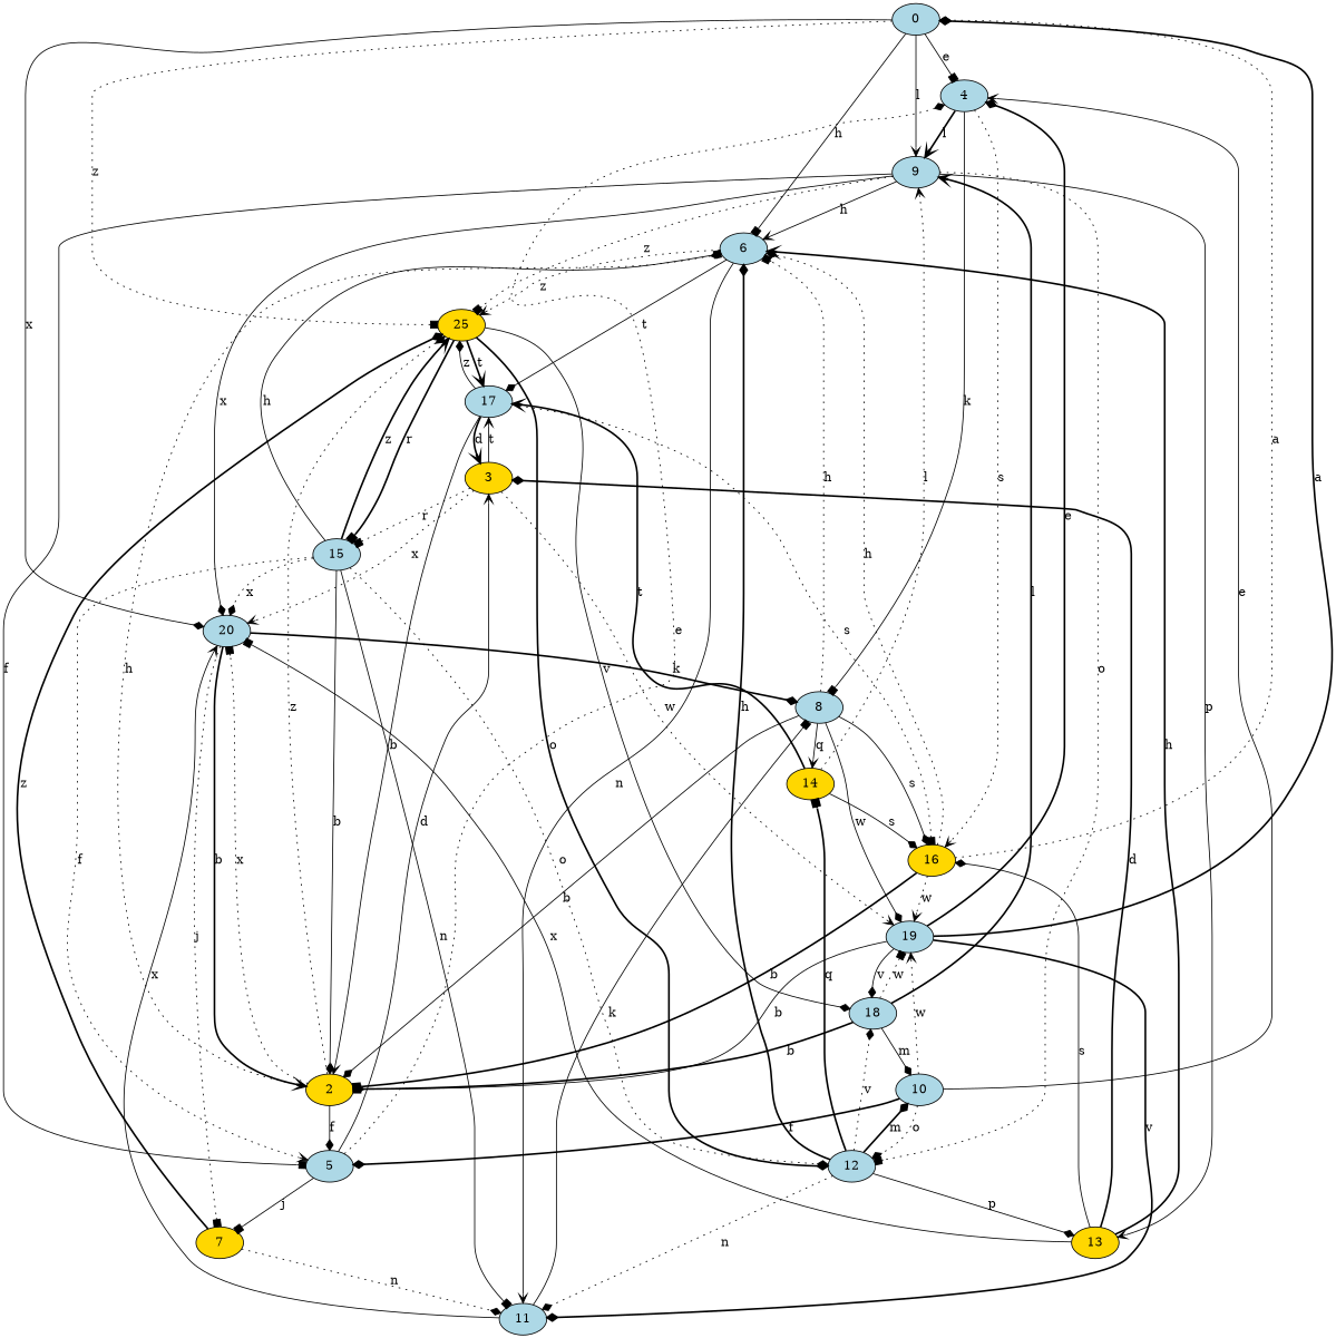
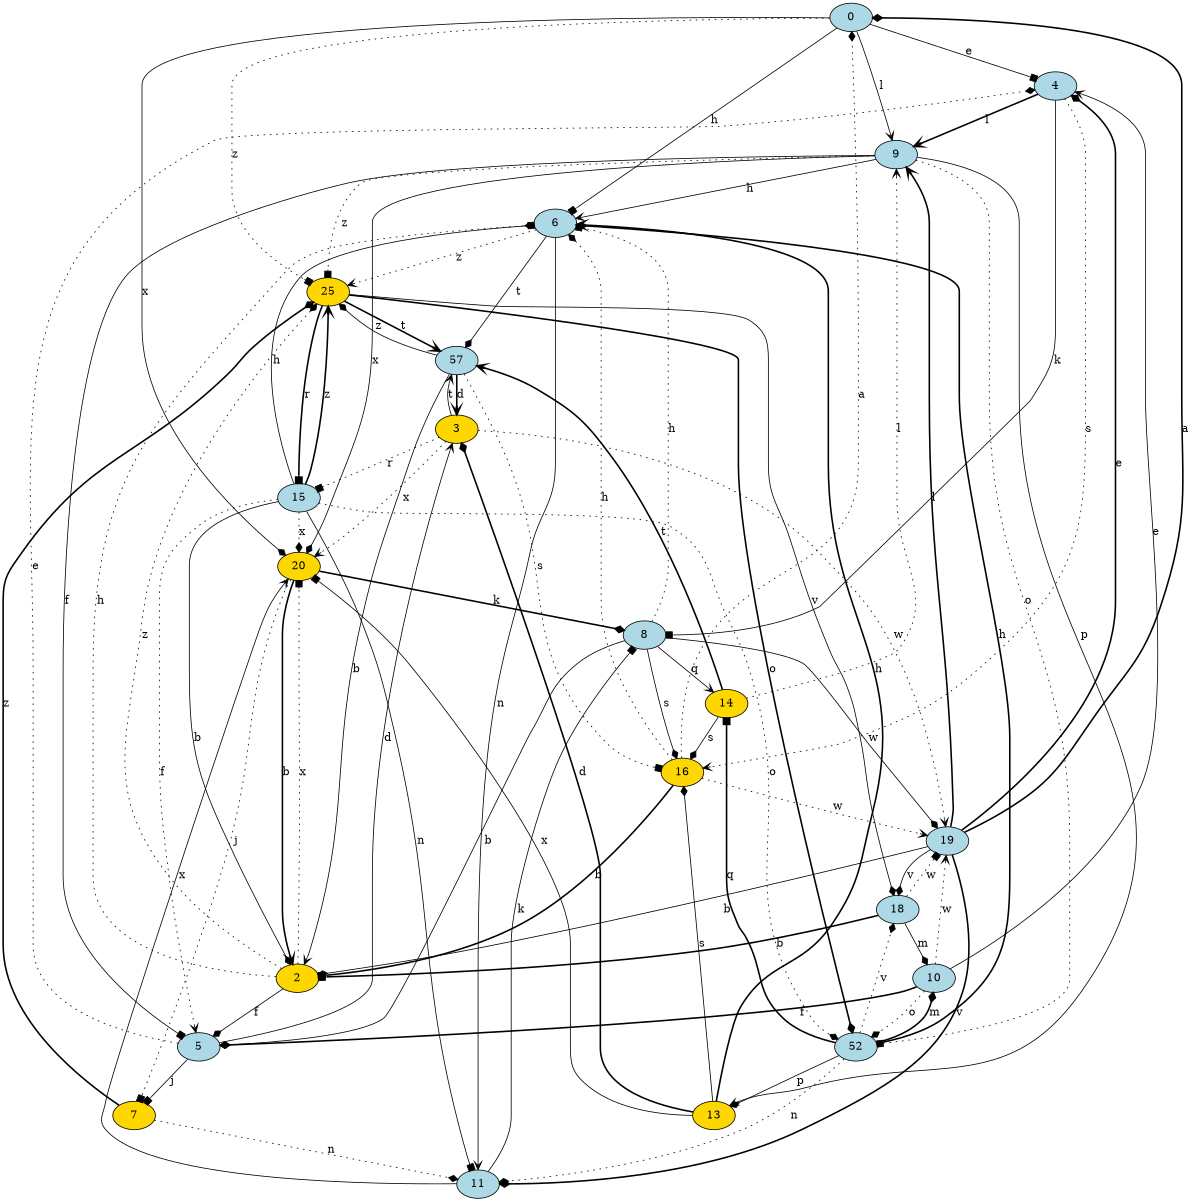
  strict digraph {
    node [fillcolor=lightblue style=filled]
    edge [arrowhead=diamond style=solid]
    0
    4
    6
    9
-   20
+   20 [fillcolor=gold]
    25 [fillcolor=gold]
    8
    16 [fillcolor=gold]
-   17
+   17 [label=57]
    11
    5
-   12
+   12 [label=52]
    13 [fillcolor=gold]
    2 [fillcolor=gold]
    7 [fillcolor=gold]
    15
    18
    3 [fillcolor=gold]
    19
    14 [fillcolor=gold]
    10
    0 -> 4 [arrowhead=box label=e]
    0 -> 6 [arrowhead=box label=h]
    0 -> 9 [arrowhead=vee label=l]
    0 -> 20 [label=x]
    0 -> 25 [arrowhead=box label=z style=dotted]
    4 -> 9 [arrowhead=vee label=l style=bold]
    4 -> 8 [arrowhead=box label=k]
    4 -> 16 [arrowhead=vee label=s style=dotted]
    6 -> 25 [arrowhead=vee label=z style=dotted]
    6 -> 17 [label=t]
    6 -> 11 [arrowhead=vee label=n]
    9 -> 6 [arrowhead=vee label=h]
    9 -> 20 [label=x]
    9 -> 25 [arrowhead=box label=z style=dotted]
    9 -> 5 [arrowhead=box label=f]
    9 -> 12 [arrowhead=box label=o style=dotted]
    9 -> 13 [arrowhead=vee label=p]
    20 -> 8 [label=k style=bold]
    20 -> 2 [arrowhead=vee label=b style=bold]
    20 -> 7 [arrowhead=box label=j style=dotted]
    25 -> 17 [arrowhead=vee label=t style=bold]
    25 -> 12 [label=o style=bold]
    25 -> 15 [arrowhead=box label=r style=bold]
    25 -> 18 [label=v]
    8 -> 6 [arrowhead=box label=h style=dotted]
    8 -> 16 [label=s]
-   8 -> 2 [label=b]
+   8 -> 5 [label=b]
    8 -> 19 [label=w]
    8 -> 14 [arrowhead=vee label=q]
    16 -> 0 [label=a style=dotted]
    16 -> 6 [label=h style=dotted]
    16 -> 2 [arrowhead=box label=b style=bold]
    16 -> 19 [arrowhead=vee label=w style=dotted]
    17 -> 25 [label=z]
    17 -> 16 [arrowhead=box label=s style=dotted]
    17 -> 2 [arrowhead=vee label=b]
    17 -> 3 [arrowhead=vee label=d style=bold]
    11 -> 20 [arrowhead=vee label=x]
    11 -> 8 [arrowhead=box label=k]
    5 -> 4 [label=e style=dotted]
    5 -> 7 [arrowhead=box label=j]
    5 -> 3 [arrowhead=vee label=d]
    12 -> 6 [label=h style=bold]
    12 -> 11 [label=n style=dotted]
    12 -> 13 [label=p]
    12 -> 18 [label=v style=dotted]
    12 -> 14 [arrowhead=box label=q style=bold]
    12 -> 10 [label=m style=bold]
    13 -> 6 [arrowhead=vee label=h style=bold]
    13 -> 20 [arrowhead=box label=x]
    13 -> 16 [label=s]
    13 -> 3 [label=d style=bold]
    2 -> 6 [label=h style=dotted]
    2 -> 20 [arrowhead=box label=x style=dotted]
    2 -> 25 [label=z style=dotted]
    2 -> 5 [label=f]
    7 -> 25 [label=z style=bold]
    7 -> 11 [label=n style=dotted]
    15 -> 6 [arrowhead=box label=h]
    15 -> 20 [label=x style=dotted]
    15 -> 25 [arrowhead=vee label=z style=bold]
    15 -> 11 [arrowhead=box label=n]
    15 -> 5 [arrowhead=vee label=f style=dotted]
    15 -> 12 [label=o style=dotted]
    15 -> 2 [label=b]
-   18 -> 9 [arrowhead=vee label=l style=bold]
+   19 -> 9 [arrowhead=vee label=l style=bold]
    18 -> 2 [arrowhead=box label=b style=bold]
    18 -> 19 [arrowhead=box label=w style=dotted]
    18 -> 10 [label=m]
    3 -> 20 [arrowhead=vee label=x style=dotted]
    3 -> 17 [arrowhead=vee label=t]
    3 -> 15 [arrowhead=box label=r style=dotted]
    3 -> 19 [arrowhead=vee label=w style=dotted]
    19 -> 0 [label=a style=bold]
    19 -> 4 [label=e style=bold]
    19 -> 11 [label=v style=bold]
    19 -> 2 [label=b]
    19 -> 18 [label=v]
    14 -> 9 [arrowhead=vee label=l style=dotted]
    14 -> 16 [label=s]
    14 -> 17 [arrowhead=vee label=t style=bold]
    10 -> 4 [arrowhead=vee label=e]
    10 -> 5 [label=f style=bold]
    10 -> 12 [label=o style=dotted]
    10 -> 19 [arrowhead=vee label=w style=dotted]
  }
